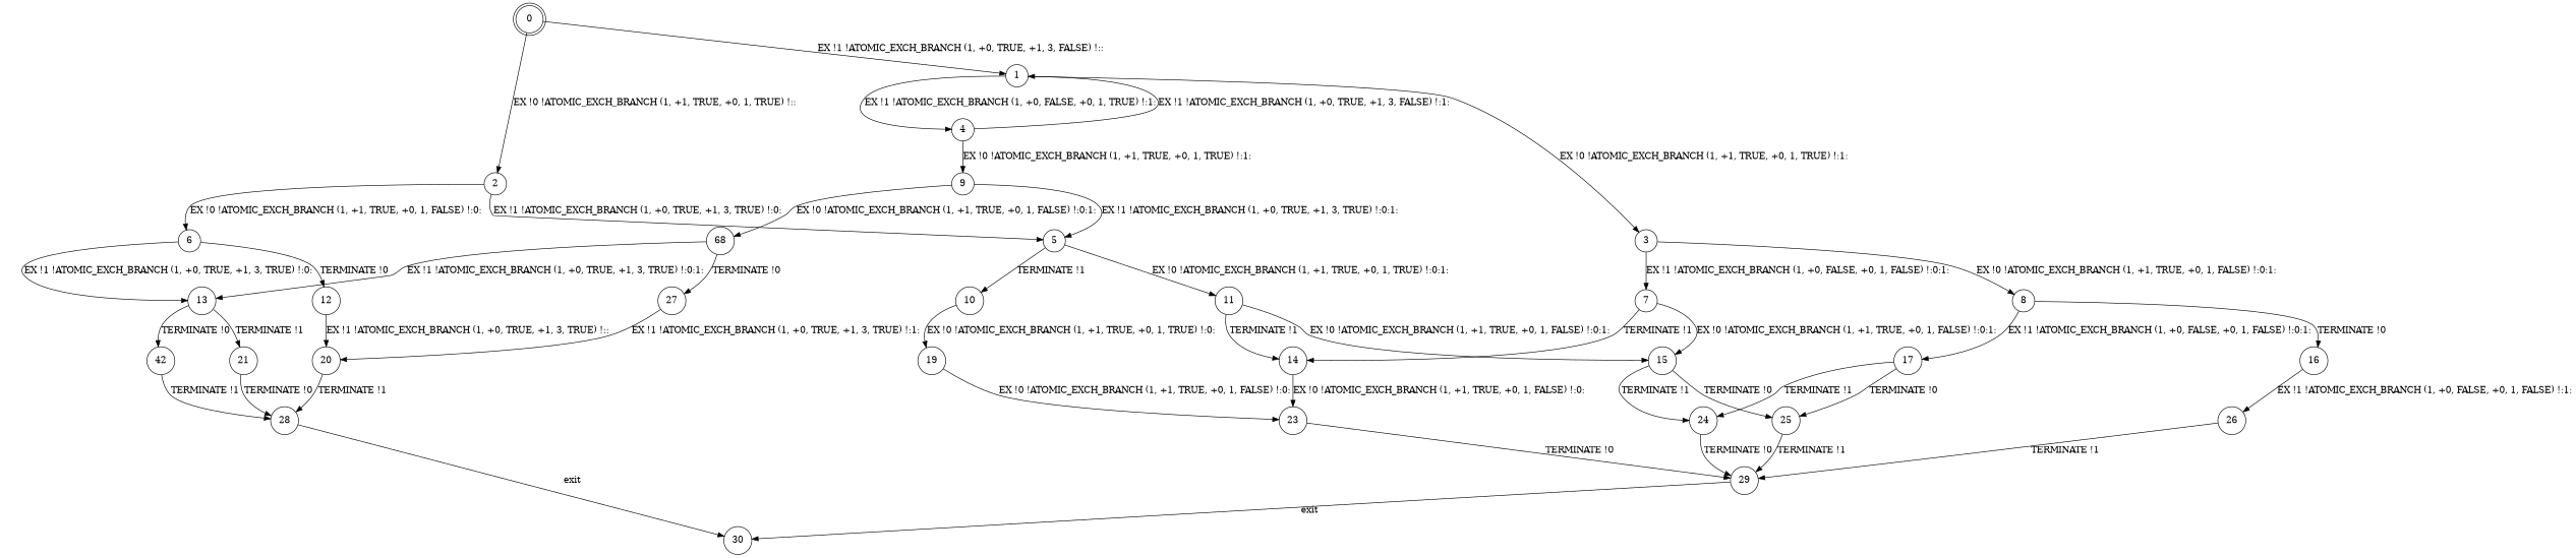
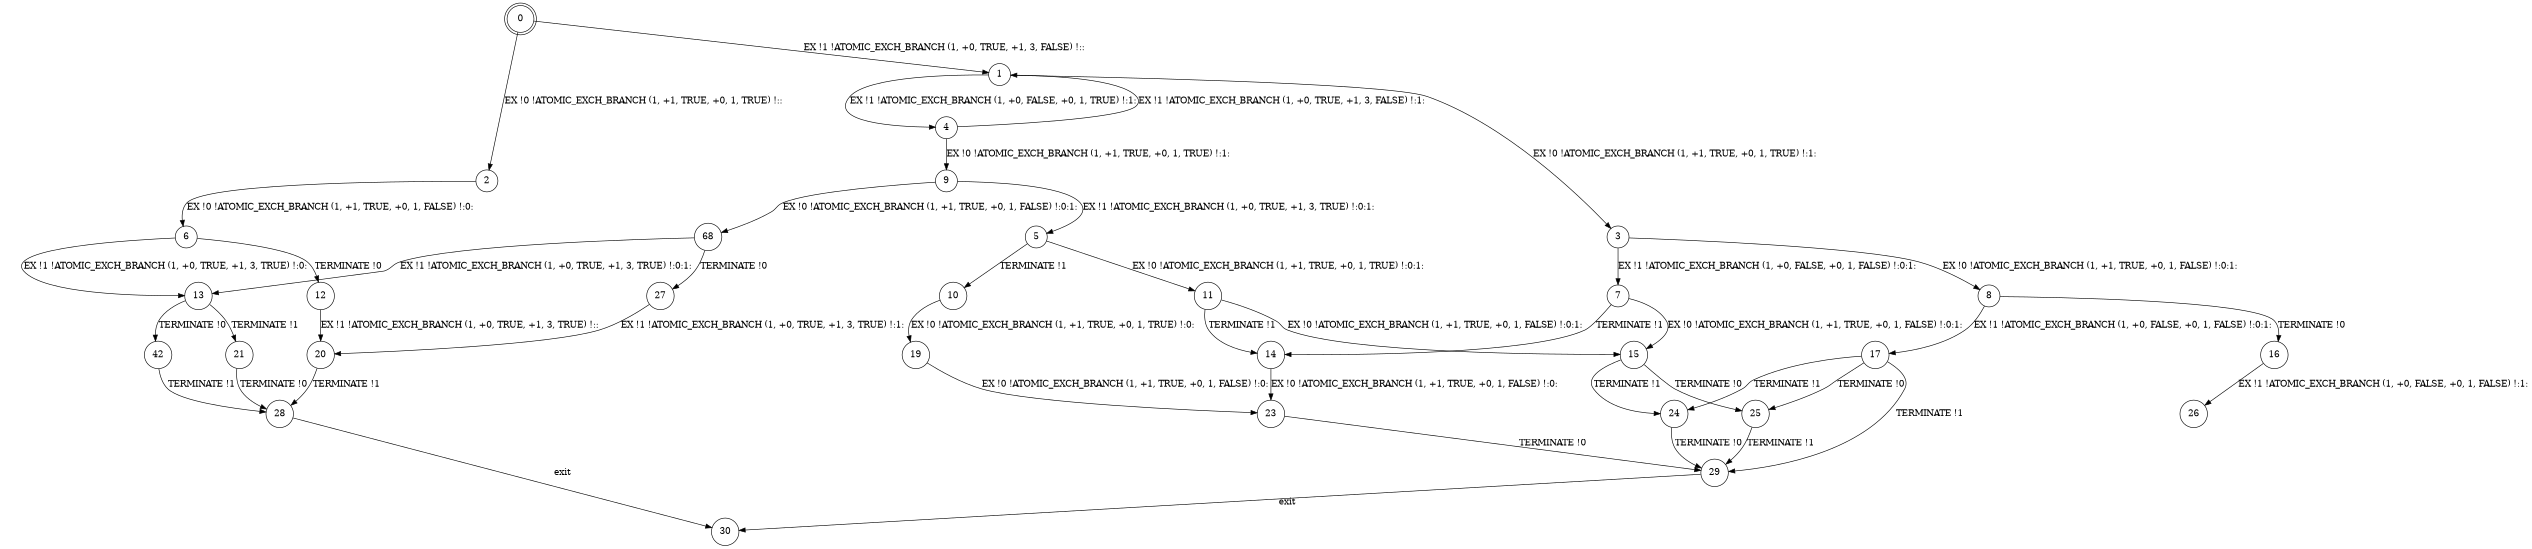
  digraph {
    node [shape=circle]
    0 [peripheries=2]
    1
    2
    3
    4
    5
    6
    7
    8
    9
    10
    11
    12
    13
    14
    15
    16
    17
    n19 [label=68]
    19
    20
    21
    n23 [label=42]
    23
    24
    25
    26
    27
    28
    29
    30
    0 -> 1 [label="EX !1 !ATOMIC_EXCH_BRANCH (1, +0, TRUE, +1, 3, FALSE) !::"]
    0 -> 2 [label="EX !0 !ATOMIC_EXCH_BRANCH (1, +1, TRUE, +0, 1, TRUE) !::"]
    1 -> 3 [label="EX !0 !ATOMIC_EXCH_BRANCH (1, +1, TRUE, +0, 1, TRUE) !:1:"]
    1 -> 4 [label="EX !1 !ATOMIC_EXCH_BRANCH (1, +0, FALSE, +0, 1, TRUE) !:1:"]
-   2 -> 5 [label="EX !1 !ATOMIC_EXCH_BRANCH (1, +0, TRUE, +1, 3, TRUE) !:0:"]
    2 -> 6 [label="EX !0 !ATOMIC_EXCH_BRANCH (1, +1, TRUE, +0, 1, FALSE) !:0:"]
    3 -> 7 [label="EX !1 !ATOMIC_EXCH_BRANCH (1, +0, FALSE, +0, 1, FALSE) !:0:1:"]
    3 -> 8 [label="EX !0 !ATOMIC_EXCH_BRANCH (1, +1, TRUE, +0, 1, FALSE) !:0:1:"]
    4 -> 1 [label="EX !1 !ATOMIC_EXCH_BRANCH (1, +0, TRUE, +1, 3, FALSE) !:1:"]
    4 -> 9 [label="EX !0 !ATOMIC_EXCH_BRANCH (1, +1, TRUE, +0, 1, TRUE) !:1:"]
    5 -> 10 [label="TERMINATE !1"]
    5 -> 11 [label="EX !0 !ATOMIC_EXCH_BRANCH (1, +1, TRUE, +0, 1, TRUE) !:0:1:"]
    6 -> 12 [label="TERMINATE !0"]
    6 -> 13 [label="EX !1 !ATOMIC_EXCH_BRANCH (1, +0, TRUE, +1, 3, TRUE) !:0:"]
    7 -> 14 [label="TERMINATE !1"]
    7 -> 15 [label="EX !0 !ATOMIC_EXCH_BRANCH (1, +1, TRUE, +0, 1, FALSE) !:0:1:"]
    8 -> 16 [label="TERMINATE !0"]
    8 -> 17 [label="EX !1 !ATOMIC_EXCH_BRANCH (1, +0, FALSE, +0, 1, FALSE) !:0:1:"]
    9 -> 5 [label="EX !1 !ATOMIC_EXCH_BRANCH (1, +0, TRUE, +1, 3, TRUE) !:0:1:"]
    9 -> n19 [label="EX !0 !ATOMIC_EXCH_BRANCH (1, +1, TRUE, +0, 1, FALSE) !:0:1:"]
    10 -> 19 [label="EX !0 !ATOMIC_EXCH_BRANCH (1, +1, TRUE, +0, 1, TRUE) !:0:"]
    11 -> 14 [label="TERMINATE !1"]
    11 -> 15 [label="EX !0 !ATOMIC_EXCH_BRANCH (1, +1, TRUE, +0, 1, FALSE) !:0:1:"]
    12 -> 20 [label="EX !1 !ATOMIC_EXCH_BRANCH (1, +0, TRUE, +1, 3, TRUE) !::"]
    13 -> 21 [label="TERMINATE !1"]
    13 -> n23 [label="TERMINATE !0"]
    14 -> 23 [label="EX !0 !ATOMIC_EXCH_BRANCH (1, +1, TRUE, +0, 1, FALSE) !:0:"]
    15 -> 24 [label="TERMINATE !1"]
    15 -> 25 [label="TERMINATE !0"]
    16 -> 26 [label="EX !1 !ATOMIC_EXCH_BRANCH (1, +0, FALSE, +0, 1, FALSE) !:1:"]
    17 -> 24 [label="TERMINATE !1"]
    17 -> 25 [label="TERMINATE !0"]
    n19 -> 13 [label="EX !1 !ATOMIC_EXCH_BRANCH (1, +0, TRUE, +1, 3, TRUE) !:0:1:"]
    n19 -> 27 [label="TERMINATE !0"]
    19 -> 23 [label="EX !0 !ATOMIC_EXCH_BRANCH (1, +1, TRUE, +0, 1, FALSE) !:0:"]
    20 -> 28 [label="TERMINATE !1"]
    21 -> 28 [label="TERMINATE !0"]
    n23 -> 28 [label="TERMINATE !1"]
    23 -> 29 [label="TERMINATE !0"]
    24 -> 29 [label="TERMINATE !0"]
    25 -> 29 [label="TERMINATE !1"]
-   26 -> 29 [label="TERMINATE !1"]
+   17 -> 29 [label="TERMINATE !1"]
    27 -> 20 [label="EX !1 !ATOMIC_EXCH_BRANCH (1, +0, TRUE, +1, 3, TRUE) !:1:"]
    28 -> 30 [label=exit]
    29 -> 30 [label=exit]
  }
